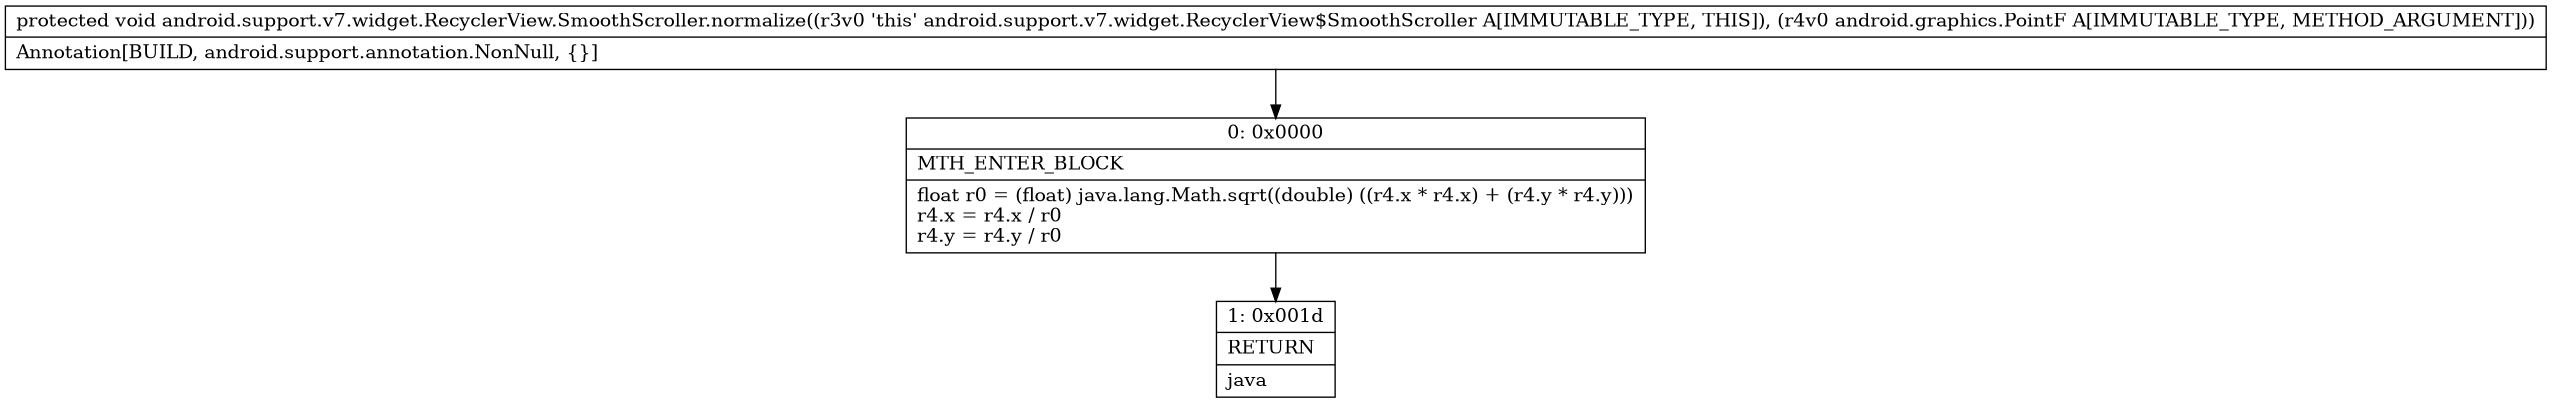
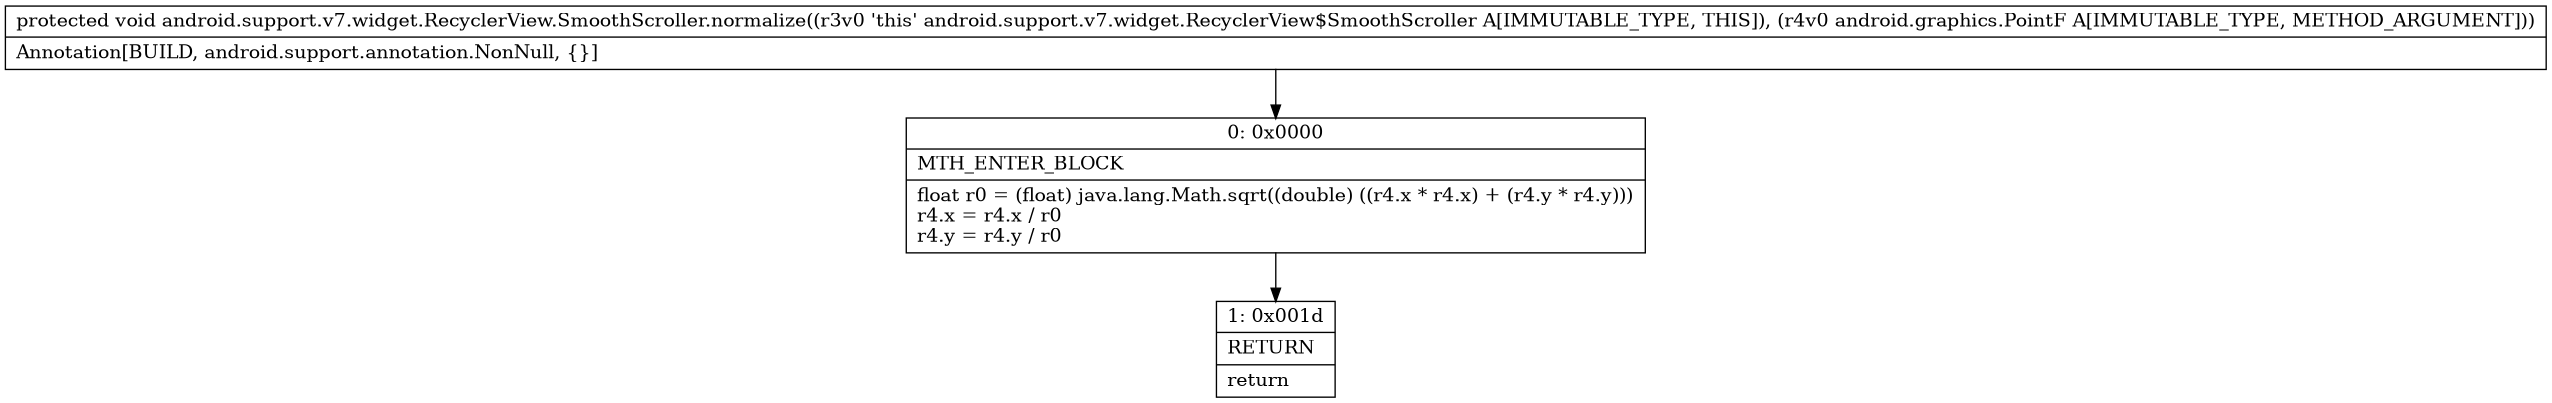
  digraph {
    node [shape=record]
    n1 [label="{0\:\ 0x0000|MTH_ENTER_BLOCK\l|float r0 = (float) java.lang.Math.sqrt((double) ((r4.x * r4.x) + (r4.y * r4.y)))\lr4.x = r4.x \/ r0\lr4.y = r4.y \/ r0\l}"]
-   n2 [label="{1\:\ 0x001d|RETURN\l|java\l}"]
+   n2 [label="{1\:\ 0x001d|RETURN\l|return\l}"]
    n3 [label="{protected void android.support.v7.widget.RecyclerView.SmoothScroller.normalize((r3v0 'this' android.support.v7.widget.RecyclerView$SmoothScroller A[IMMUTABLE_TYPE, THIS]), (r4v0 android.graphics.PointF A[IMMUTABLE_TYPE, METHOD_ARGUMENT]))  | Annotation[BUILD, android.support.annotation.NonNull, \{\}]\l}"]
    n1 -> n2
    n3 -> n1
  }
